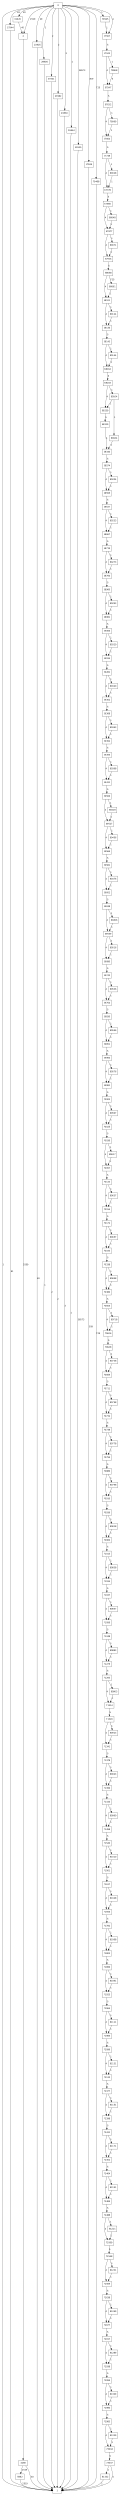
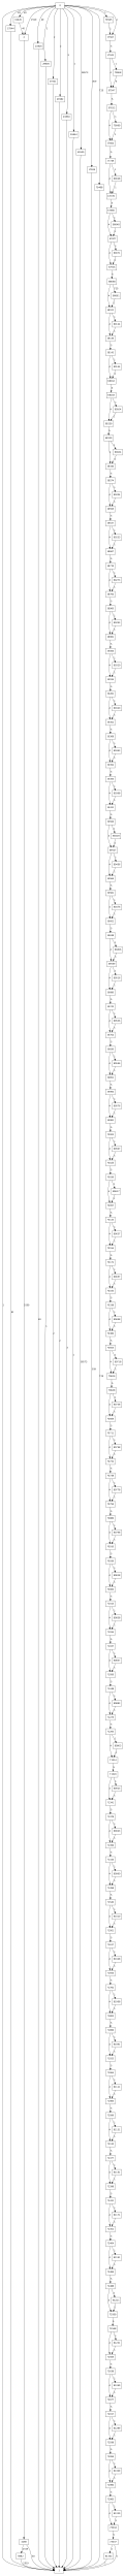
  digraph {
    fontname=Nunito
    rankdir=TB
    node [fontname=Nunito shape=rectangle]
    edge [fontname=Nunito]
    2
    4268
    1
    5982
    17944
    23925
    29906
    31620
    37601
    43582
    49563
    55544
    61525
    67506
    67507
    67523
    67547
    79968
    67632
    67664
    79999
    67748
    67778
    80028
    67856
    67877
    80048
    67901
    80071
    68080
    68101
    80091
    68136
    80124
    68143
    68164
    80144
    68218
    68239
    80164
    68319
    68340
    80184
    68574
    68595
    80204
    68637
    68667
    80233
    68719
    68760
    80273
    68960
    68981
    80293
    69006
    69034
    80320
    69281
    69302
    80340
    69368
    69392
    80363
    69395
    69431
    80398
    69506
    69527
    80418
    69566
    80456
    69581
    69602
    80476
    69638
    69659
    80496
    69680
    80516
    69743
    69764
    80536
    69830
    69851
    80556
    69960
    69981
    80576
    70003
    70025
    80597
    70036
    70057
    80617
    70133
    70154
    80637
    70172
    70193
    80657
    70338
    70380
    80698
    70605
    70626
    80718
    70648
    70669
    80738
    70711
    70732
    80758
    70738
    70759
    80778
    70889
    70910
    80798
    70939
    70960
    80818
    71013
    71034
    80838
    71037
    71056
    80857
    71248
    71275
    80883
    71293
    71314
    80903
    71320
    71341
    80923
    71378
    71399
    80943
    71410
    71458
    80990
    71540
    71561
    81010
    71617
    71656
    81048
    71782
    71803
    81068
    71899
    71923
    81091
    71964
    71985
    81111
    72099
    72120
    81131
    72377
    72398
    81151
    72431
    72452
    81171
    72464
    72485
    81191
    72488
    72509
    81211
    72548
    72569
    81231
    72638
    72677
    81269
    72917
    72938
    81289
    72959
    72980
    81309
    72983
    73004
    81329
    73007
    81332
    79468
    79945
    0
    2 -> 4268 [label=2559]
    4268 -> 1 [label=40]
    4268 -> 5982 [label=2519]
    5982 -> 1 [label=2519]
    17944 -> 1 [label=81]
    23925 -> 1 [label=49]
    29906 -> 1 [label=1]
    31620 -> 2 [label=40]
    37601 -> 1 [label=2]
    43582 -> 1 [label=2]
    49563 -> 1 [label=3]
    55544 -> 1 [label=1]
    61525 -> 1 [label=36573]
    67506 -> 1 [label=309]
    67507 -> 67523 [label=5]
    67523 -> 67547 [label=4]
    67523 -> 79968 [label=1]
    67547 -> 67632 [label=5]
    79968 -> 67547 [label=6]
    67632 -> 67664 [label=4]
    67632 -> 79999 [label=1]
    67664 -> 67748 [label=5]
    79999 -> 67664 [label=1]
    67748 -> 67778 [label=4]
    67748 -> 80028 [label=1]
    67778 -> 67856 [label=5]
    80028 -> 67778 [label=1]
    67856 -> 67877 [label=4]
    67856 -> 80048 [label=1]
    67877 -> 67901 [label=4]
    67877 -> 80071 [label=1]
    80048 -> 67877 [label=1]
    67901 -> 68080 [label=5]
    80071 -> 67901 [label=1]
    68080 -> 68101 [label=4]
    68080 -> 80091 [label=725]
    68101 -> 68136 [label=4]
    68101 -> 80124 [label=1]
    80091 -> 68101 [label=1]
    68136 -> 68143 [label=5]
    80124 -> 68136 [label=1]
    68143 -> 68164 [label=4]
    68143 -> 80144 [label=1]
    68164 -> 68218 [label=5]
    80144 -> 68164 [label=1]
    68218 -> 68239 [label=4]
    68218 -> 80164 [label=1]
    68239 -> 68319 [label=5]
    80164 -> 68239 [label=1]
    68319 -> 68340 [label=4]
-   80164 -> 80184 [label=1]
+   68319 -> 80184 [label=1]
    68340 -> 68574 [label=5]
    80184 -> 68340 [label=1]
    68574 -> 68595 [label=4]
    68574 -> 80204 [label=1]
    68595 -> 68637 [label=5]
    80204 -> 68595 [label=1]
    68637 -> 68667 [label=4]
    68637 -> 80233 [label=1]
    68667 -> 68719 [label=5]
    80233 -> 68667 [label=1]
    68719 -> 68760 [label=4]
    68719 -> 80273 [label=1]
    68760 -> 68960 [label=5]
    80273 -> 68760 [label=1]
    68960 -> 68981 [label=4]
    68960 -> 80293 [label=1]
    68981 -> 69006 [label=5]
    80293 -> 68981 [label=1]
    69006 -> 69034 [label=4]
    69006 -> 80320 [label=1]
    69034 -> 69281 [label=5]
    80320 -> 69034 [label=1]
    69281 -> 69302 [label=4]
    69281 -> 80340 [label=1]
    69302 -> 69368 [label=5]
    80340 -> 69302 [label=1]
    69368 -> 69392 [label=4]
    69368 -> 80363 [label=1]
    69392 -> 69395 [label=5]
    80363 -> 69392 [label=1]
    69395 -> 69431 [label=4]
    69395 -> 80398 [label=1]
    69431 -> 69506 [label=5]
    80398 -> 69431 [label=1]
    69506 -> 69527 [label=4]
    69506 -> 80418 [label=1]
    69527 -> 69566 [label=4]
    69527 -> 80456 [label=1]
    80418 -> 69527 [label=1]
    69566 -> 69581 [label=5]
    80456 -> 69566 [label=1]
    69581 -> 69602 [label=4]
    69581 -> 80476 [label=1]
    69602 -> 69638 [label=5]
    80476 -> 69602 [label=1]
    69638 -> 69659 [label=4]
    69638 -> 80496 [label=1]
    69659 -> 69680 [label=4]
    69659 -> 80516 [label=1]
    80496 -> 69659 [label=1]
    69680 -> 69743 [label=5]
    80516 -> 69680 [label=1]
    69743 -> 69764 [label=4]
    69743 -> 80536 [label=1]
    69764 -> 69830 [label=5]
    80536 -> 69764 [label=1]
    69830 -> 69851 [label=4]
    69830 -> 80556 [label=1]
    69851 -> 69960 [label=5]
    80556 -> 69851 [label=1]
    69960 -> 69981 [label=4]
    69960 -> 80576 [label=1]
    69981 -> 70003 [label=5]
    80576 -> 69981 [label=1]
    70003 -> 70025 [label=4]
    70003 -> 80597 [label=1]
    70025 -> 70036 [label=5]
    80597 -> 70025 [label=1]
    70036 -> 70057 [label=4]
    70036 -> 80617 [label=1]
    70057 -> 70133 [label=5]
    80617 -> 70057 [label=1]
    70133 -> 70154 [label=4]
    70133 -> 80637 [label=1]
    70154 -> 70172 [label=5]
    80637 -> 70154 [label=1]
    70172 -> 70193 [label=4]
    70172 -> 80657 [label=1]
    70193 -> 70338 [label=5]
    80657 -> 70193 [label=1]
    70338 -> 70380 [label=4]
    70338 -> 80698 [label=1]
    70380 -> 70605 [label=5]
    80698 -> 70380 [label=1]
    70605 -> 70626 [label=4]
    70605 -> 80718 [label=1]
    70626 -> 70648 [label=5]
    80718 -> 70626 [label=1]
    70648 -> 70669 [label=4]
    70648 -> 80738 [label=1]
    70669 -> 70711 [label=5]
    80738 -> 70669 [label=1]
    70711 -> 70732 [label=4]
    70711 -> 80758 [label=1]
    70732 -> 70738 [label=5]
    80758 -> 70732 [label=1]
    70738 -> 70759 [label=4]
    70738 -> 80778 [label=1]
    70759 -> 70889 [label=5]
    80778 -> 70759 [label=1]
    70889 -> 70910 [label=4]
    70889 -> 80798 [label=1]
    70910 -> 70939 [label=5]
    80798 -> 70910 [label=1]
    70939 -> 70960 [label=4]
    70939 -> 80818 [label=1]
    70960 -> 71013 [label=5]
    80818 -> 70960 [label=1]
    71013 -> 71034 [label=4]
    71013 -> 80838 [label=1]
    71034 -> 71037 [label=5]
    80838 -> 71034 [label=1]
    71037 -> 71056 [label=4]
    71037 -> 80857 [label=1]
    71056 -> 71248 [label=5]
    80857 -> 71056 [label=1]
    71248 -> 71275 [label=4]
    71248 -> 80883 [label=1]
    71275 -> 71293 [label=5]
    80883 -> 71275 [label=1]
    71293 -> 71314 [label=4]
    71293 -> 80903 [label=1]
    71314 -> 71320 [label=5]
    80903 -> 71314 [label=1]
    71320 -> 71341 [label=4]
    71320 -> 80923 [label=1]
    71341 -> 71378 [label=5]
    80923 -> 71341 [label=1]
    71378 -> 71399 [label=4]
    71378 -> 80943 [label=1]
    71399 -> 71410 [label=5]
    80943 -> 71399 [label=1]
    71410 -> 71458 [label=4]
    71410 -> 80990 [label=1]
    71458 -> 71540 [label=5]
    80990 -> 71458 [label=1]
    71540 -> 71561 [label=4]
    71540 -> 81010 [label=1]
    71561 -> 71617 [label=5]
    81010 -> 71561 [label=1]
    71617 -> 71656 [label=4]
    71617 -> 81048 [label=1]
    71656 -> 71782 [label=5]
    81048 -> 71656 [label=1]
    71782 -> 71803 [label=4]
    71782 -> 81068 [label=1]
    71803 -> 71899 [label=5]
    81068 -> 71803 [label=1]
    71899 -> 71923 [label=4]
    71899 -> 81091 [label=1]
    71923 -> 71964 [label=5]
    81091 -> 71923 [label=1]
    71964 -> 71985 [label=4]
    71964 -> 81111 [label=1]
    71985 -> 72099 [label=5]
    81111 -> 71985 [label=1]
    72099 -> 72120 [label=4]
    72099 -> 81131 [label=1]
    72120 -> 72377 [label=5]
    81131 -> 72120 [label=1]
    72377 -> 72398 [label=4]
    72377 -> 81151 [label=1]
    72398 -> 72431 [label=5]
    81151 -> 72398 [label=1]
    72431 -> 72452 [label=4]
    72431 -> 81171 [label=1]
    72452 -> 72464 [label=5]
    81171 -> 72452 [label=1]
    72464 -> 72485 [label=4]
    72464 -> 81191 [label=1]
    72485 -> 72488 [label=5]
    81191 -> 72485 [label=1]
    72488 -> 72509 [label=4]
    72488 -> 81211 [label=1]
    72509 -> 72548 [label=5]
    81211 -> 72509 [label=1]
    72548 -> 72569 [label=4]
    72548 -> 81231 [label=1]
    72569 -> 72638 [label=5]
    81231 -> 72569 [label=1]
    72638 -> 72677 [label=4]
    72638 -> 81269 [label=1]
    72677 -> 72917 [label=5]
    81269 -> 72677 [label=1]
    72917 -> 72938 [label=4]
    72917 -> 81289 [label=1]
    72938 -> 72959 [label=5]
    81289 -> 72938 [label=1]
    72959 -> 72980 [label=4]
    72959 -> 81309 [label=1]
    72980 -> 72983 [label=5]
    81309 -> 72980 [label=1]
    72983 -> 73004 [label=4]
    72983 -> 81329 [label=1]
    73004 -> 73007 [label=5]
    81329 -> 73004 [label=1]
    73007 -> 1 [label=4]
    73007 -> 81332 [label=1]
    81332 -> 1 [label=1]
    79468 -> 1 [label=725]
    79945 -> 67507 [label=1]
    0 -> 2 [label=2519]
    0 -> 1 [label=1]
    0 -> 17944 [label=81]
    0 -> 23925 [label=49]
    0 -> 29906 [label=1]
    0 -> 31620 [label=40]
    0 -> 37601 [label=2]
    0 -> 43582 [label=2]
    0 -> 49563 [label=3]
    0 -> 55544 [label=1]
    0 -> 61525 [label=36573]
    0 -> 67506 [label=309]
    0 -> 67507 [label=4]
    0 -> 79468 [label=725]
    0 -> 79945 [label=1]
  }
